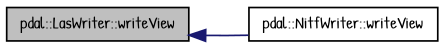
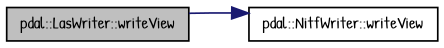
  digraph {
    rankdir=LR
    fontname="Patrick Hand"
    node [color=black fontname="Patrick Hand" fontsize=10 shape=record style=filled]
    n1 [fillcolor=grey75 fontcolor=black height=0.2 label="pdal::LasWriter::writeView" width=0.4]
    n2 [fillcolor=white height=0.2 label="pdal::NitfWriter::writeView" width=0.4]
-   n1 -> n2 [color=midnightblue dir=back fontname="Patrick Hand" fontsize=10 labelfontname=Helvetica labelfontsize=10 style=solid]
+   n2 -> n1 [color=midnightblue dir=back fontname="Patrick Hand" fontsize=10 labelfontname=Helvetica labelfontsize=10 style=solid]
  }
